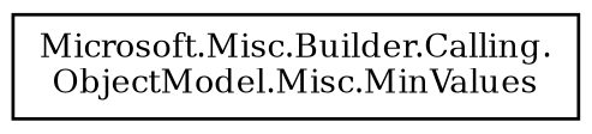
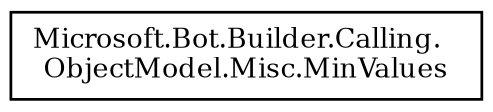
  digraph {
    rankdir=LR
    fontname="DejaVu Serif"
-   n1 [color=black fillcolor=white fontname="DejaVu Serif" fontsize=10 height=0.2 label="Microsoft.Misc.Builder.Calling.\lObjectModel.Misc.MinValues" shape=record style=filled width=0.4]
+   n1 [color=black fillcolor=white fontname="DejaVu Serif" fontsize=10 height=0.2 label="Microsoft.Bot.Builder.Calling.\lObjectModel.Misc.MinValues" shape=record style=filled width=0.4]
  }
